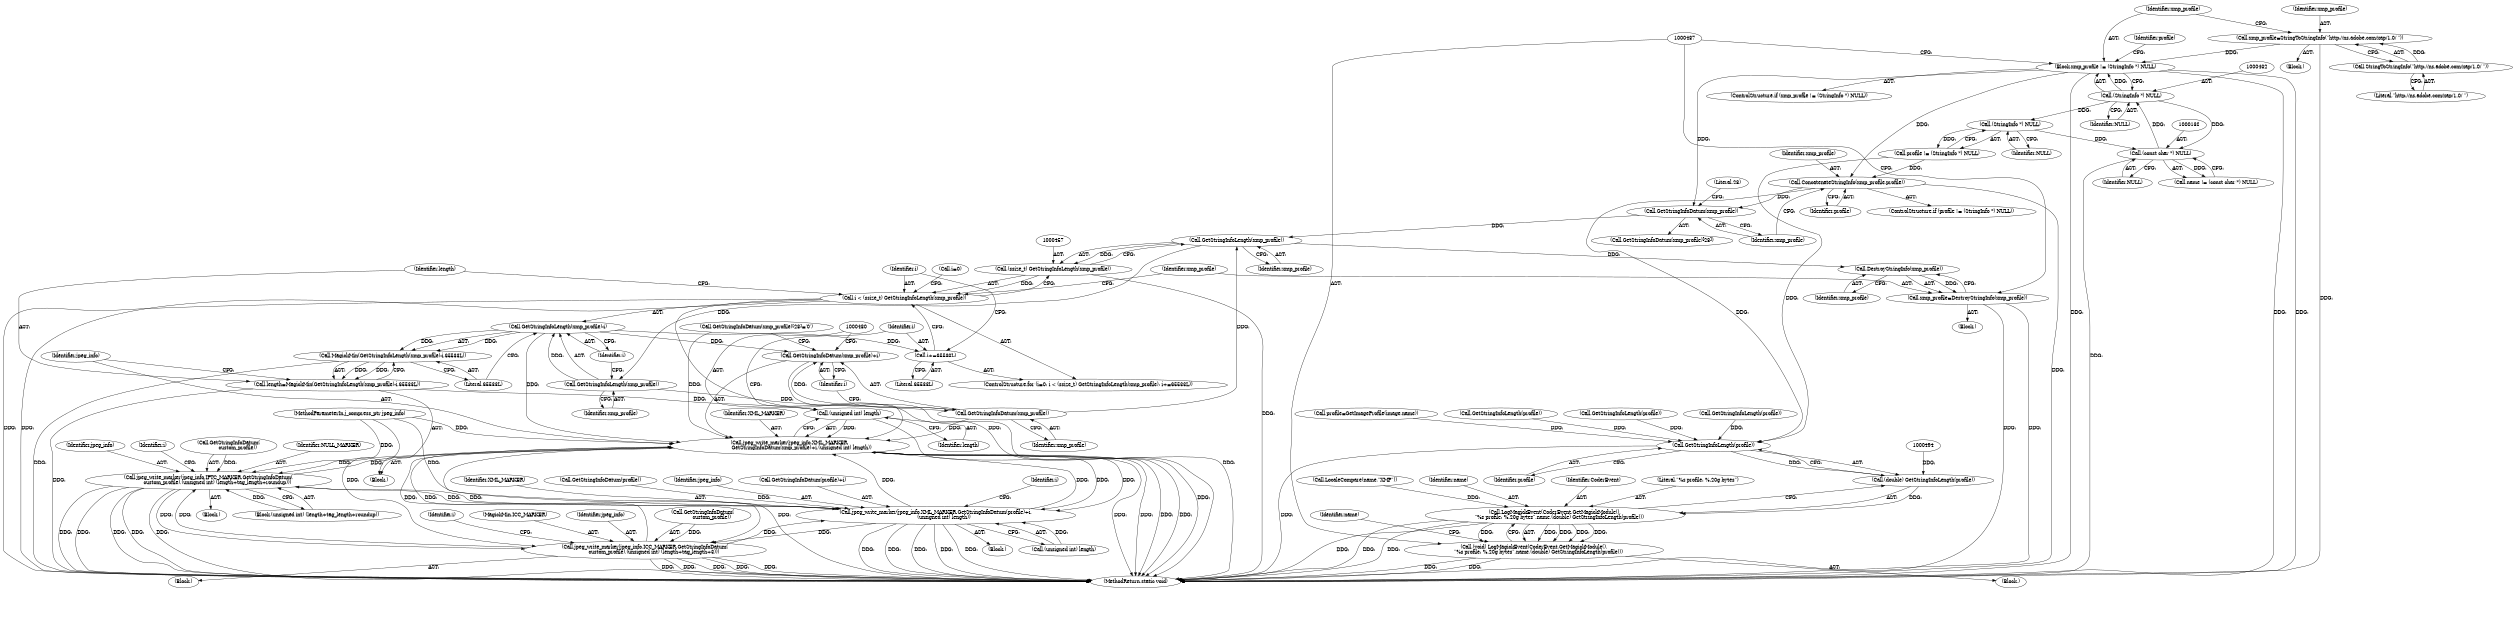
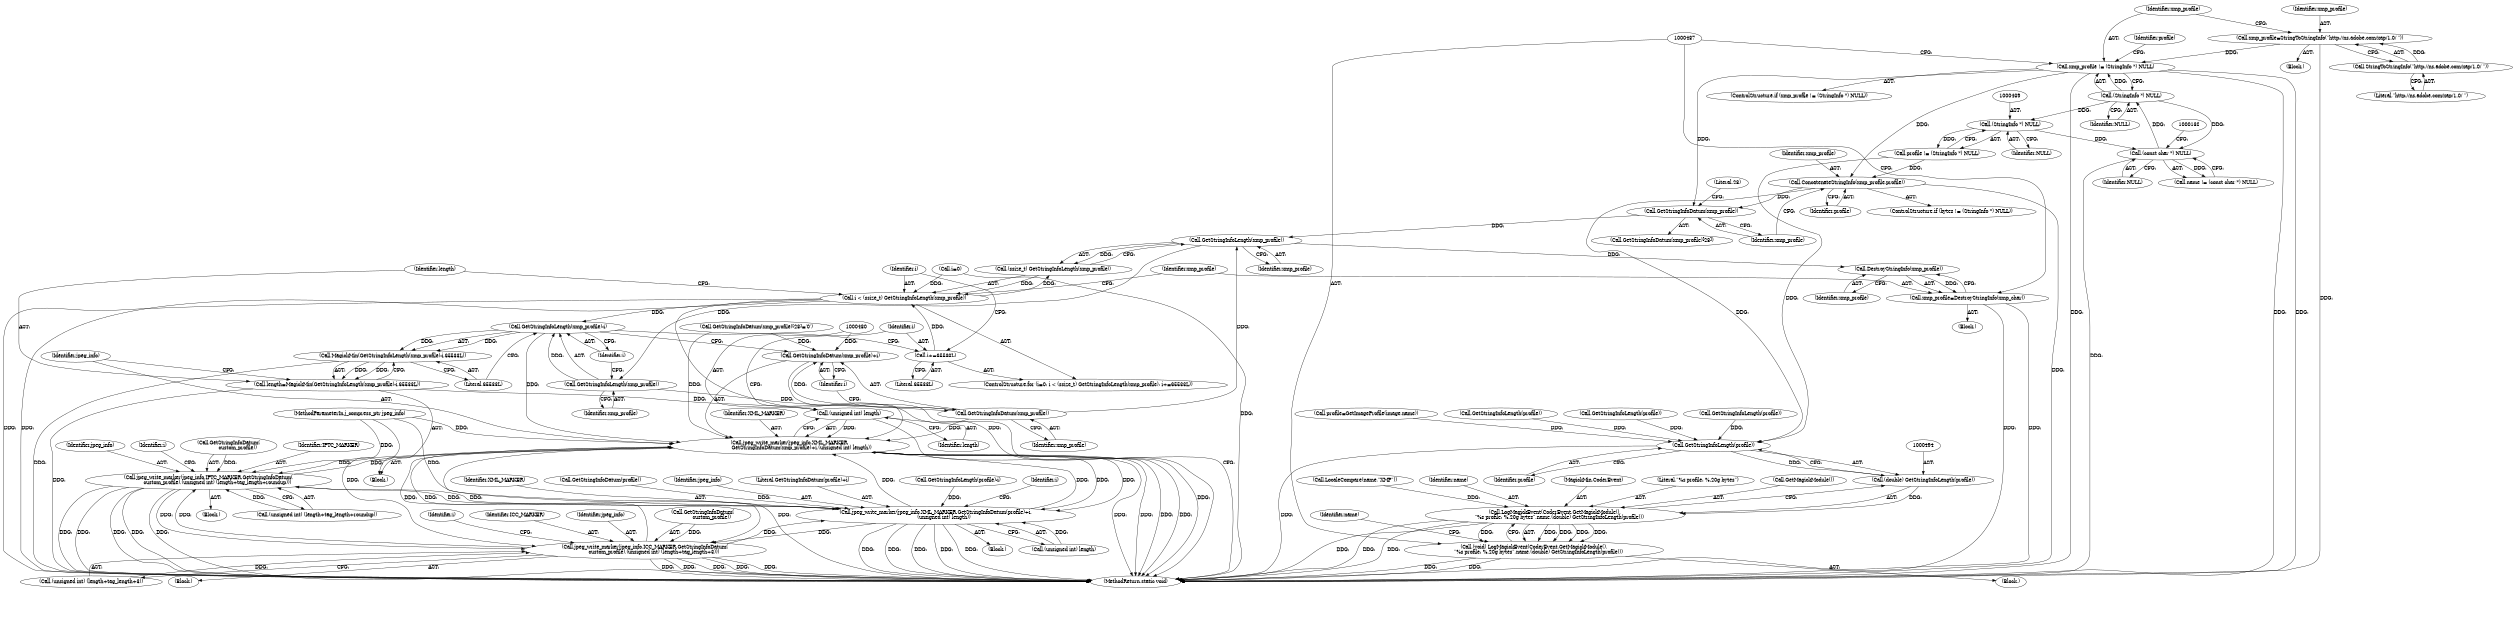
  digraph {
-   n1 [label="(Block,xmp_profile != (StringInfo *) NULL)"]
+   n1 [label="(Call,xmp_profile != (StringInfo *) NULL)"]
    n2 [label="(Call,(StringInfo *) NULL)"]
    n3 [label="(Call,ConcatenateStringInfo(xmp_profile,profile))"]
    n4 [label="(Call,GetStringInfoDatum(xmp_profile))"]
    n5 [label="(MethodReturn,static void)"]
    n6 [label="(ControlStructure,if (xmp_profile != (StringInfo *) NULL))"]
    n7 [label="(Call,(const char *) NULL)"]
    n8 [label="(Call,(StringInfo *) NULL)"]
    n9 [label="(Identifier,NULL)"]
    n10 [label="(Call,GetStringInfoLength(profile))"]
-   n11 [label="(ControlStructure,if (profile != (StringInfo *) NULL))"]
+   n11 [label="(ControlStructure,if (bytes != (StringInfo *) NULL))"]
    n12 [label="(Identifier,profile)"]
    n13 [label="(Call,GetStringInfoLength(xmp_profile))"]
    n14 [label="(Call,GetStringInfoDatum(xmp_profile)[28])"]
    n15 [label="(Identifier,xmp_profile)"]
    n16 [label="(Call,xmp_profile=StringToStringInfo(\"http://ns.adobe.com/xap/1.0/ \"))"]
    n17 [label="(Call,StringToStringInfo(\"http://ns.adobe.com/xap/1.0/ \"))"]
    n18 [label="(Block,)"]
    n19 [label="(Literal,\"http://ns.adobe.com/xap/1.0/ \")"]
    n20 [label="(Call,name != (const char *) NULL)"]
    n21 [label="(Identifier,NULL)"]
    n22 [label="(Identifier,NULL)"]
    n23 [label="(Call,profile != (StringInfo *) NULL)"]
    n24 [label="(Call,(double) GetStringInfoLength(profile))"]
    n25 [label="(Identifier,profile)"]
    n26 [label="(Call,(ssize_t) GetStringInfoLength(xmp_profile))"]
    n27 [label="(Call,GetStringInfoLength(xmp_profile))"]
    n28 [label="(Call,DestroyStringInfo(xmp_profile))"]
    n29 [label="(Identifier,xmp_profile)"]
    n30 [label="(Call,i < (ssize_t) GetStringInfoLength(xmp_profile))"]
    n31 [label="(Call,GetStringInfoLength(xmp_profile)-i)"]
    n32 [label="(Call,GetStringInfoDatum(xmp_profile))"]
    n33 [label="(Identifier,xmp_profile)"]
-   n34 [label="(Call,xmp_profile=DestroyStringInfo(xmp_profile))"]
+   n34 [label="(Call,xmp_profile=DestroyStringInfo(xmp_char))"]
    n35 [label="(Identifier,xmp_profile)"]
    n36 [label="(ControlStructure,for (i=0; i < (ssize_t) GetStringInfoLength(xmp_profile); i+=65533L))"]
    n37 [label="(Call,i+=65533L)"]
    n38 [label="(Call,MagickMin(GetStringInfoLength(xmp_profile)-i,65533L))"]
    n39 [label="(Call,jpeg_write_marker(jpeg_info,XML_MARKER,\n                GetStringInfoDatum(xmp_profile)+i,(unsigned int) length))"]
    n40 [label="(Call,GetStringInfoDatum(xmp_profile)+i)"]
    n41 [label="(Identifier,i)"]
    n42 [label="(Literal,65533L)"]
    n43 [label="(Call,length=MagickMin(GetStringInfoLength(xmp_profile)-i,65533L))"]
    n44 [label="(Literal,65533L)"]
    n45 [label="(Call,(unsigned int) length)"]
    n46 [label="(Block,)"]
    n47 [label="(Call,jpeg_write_marker(jpeg_info,XML_MARKER,GetStringInfoDatum(profile)+i,\n           (unsigned int) length))"]
    n48 [label="(Call,jpeg_write_marker(jpeg_info,ICC_MARKER,GetStringInfoDatum(\n            custom_profile),(unsigned int) (length+tag_length+3)))"]
    n49 [label="(Call,jpeg_write_marker(jpeg_info,IPTC_MARKER,GetStringInfoDatum(\n            custom_profile),(unsigned int) (length+tag_length+roundup)))"]
    n50 [label="(Identifier,i)"]
    n51 [label="(Identifier,length)"]
    n52 [label="(Call,(unsigned int) length)"]
    n53 [label="(Block,)"]
+   n54 [label="(Call,(unsigned int) (length+tag_length+3))"]
    n55 [label="(Block,)"]
    n56 [label="(Block,)"]
-   n57 [label="(Block,(unsigned int) (length+tag_length+roundup))"]
+   n57 [label="(Call,(unsigned int) (length+tag_length+roundup))"]
    n58 [label="(Identifier,xmp_profile)"]
    n59 [label="(Block,)"]
    n60 [label="(Call,LogMagickEvent(CoderEvent,GetMagickModule(),\n      \"%s profile: %.20g bytes\",name,(double) GetStringInfoLength(profile)))"]
    n61 [label="(Call,(void) LogMagickEvent(CoderEvent,GetMagickModule(),\n      \"%s profile: %.20g bytes\",name,(double) GetStringInfoLength(profile)))"]
    n62 [label="(Block,)"]
    n63 [label="(Identifier,name)"]
    n64 [label="(Call,GetStringInfoDatum(\n            custom_profile))"]
    n65 [label="(Identifier,xmp_profile)"]
-   n66 [label="(Identifier,CoderEvent)"]
+   n66 [label="(MagickMin,CoderEvent)"]
    n67 [label="(Literal,\"%s profile: %.20g bytes\")"]
    n68 [label="(Identifier,i)"]
    n69 [label="(Call,GetStringInfoLength(profile))"]
    n70 [label="(Call,profile=GetImageProfile(image,name))"]
    n71 [label="(Identifier,i)"]
    n72 [label="(Identifier,length)"]
    n73 [label="(Identifier,i)"]
    n74 [label="(Identifier,XML_MARKER)"]
    n75 [label="(Identifier,XML_MARKER)"]
    n76 [label="(Call,i=0)"]
    n77 [label="(Call,GetStringInfoDatum(\n            custom_profile))"]
-   n78 [label="(Identifier,NULL_MARKER)"]
+   n78 [label="(Identifier,IPTC_MARKER)"]
    n79 [label="(Identifier,jpeg_info)"]
+   n80 [label="(Call,GetMagickModule())"]
    n81 [label="(Call,GetStringInfoLength(profile))"]
    n82 [label="(Identifier,xmp_profile)"]
    n83 [label="(Call,GetStringInfoDatum(profile))"]
    n84 [label="(Identifier,jpeg_info)"]
-   n85 [label="(MagickMin,ICC_MARKER)"]
-   n86 [label="(Call,GetStringInfoDatum(profile)+i)"]
+   n85 [label="(Identifier,ICC_MARKER)"]
+   n86 [label="(Literal,GetStringInfoDatum(profile)+i)"]
    n87 [label="(Call,GetStringInfoLength(profile))"]
    n88 [label="(Call,GetStringInfoDatum(xmp_profile)[28]='\0')"]
    n89 [label="(Call,LocaleCompare(name,\"XMP\"))"]
    n90 [label="(MethodParameterIn,j_compress_ptr jpeg_info)"]
    n91 [label="(Identifier,jpeg_info)"]
    n92 [label="(Identifier,name)"]
    n93 [label="(Identifier,profile)"]
+   n94 [label="(Call,GetStringInfoLength(profile)-i)"]
    n95 [label="(Literal,28)"]
    n96 [label="(Identifier,i)"]
    n97 [label="(Identifier,i)"]
    n98 [label="(Identifier,xmp_profile)"]
    n99 [label="(Identifier,xmp_profile)"]
    n100 [label="(Identifier,jpeg_info)"]
    1000487
-   1000432
    1000130
-   1000457
+   1000439
    1000480
    1000494
    n1 -> n2 [label="CFG: "]
    n1 -> n3 [label="DDG: "]
    n1 -> n4 [label="DDG: "]
    n1 -> n5 [label="DDG: "]
    n1 -> n5 [label="DDG: "]
    n1 -> n5 [label="DDG: "]
    n1 -> n6 [label="AST: "]
    n2 -> n1 [label="AST: "]
    n2 -> n1 [label="DDG: "]
    n2 -> n7 [label="DDG: "]
    n2 -> n8 [label="DDG: "]
    n2 -> n9 [label="CFG: "]
    n3 -> n4 [label="DDG: "]
    n3 -> n5 [label="DDG: "]
    n3 -> n10 [label="DDG: "]
    n3 -> n11 [label="AST: "]
    n3 -> n12 [label="CFG: "]
    n4 -> n13 [label="DDG: "]
    n4 -> n14 [label="AST: "]
    n4 -> n15 [label="CFG: "]
    n7 -> n2 [label="DDG: "]
    n7 -> n5 [label="DDG: "]
    n7 -> n20 [label="AST: "]
    n7 -> n20 [label="DDG: "]
    n7 -> n21 [label="CFG: "]
    n8 -> n7 [label="DDG: "]
    n8 -> n22 [label="CFG: "]
    n8 -> n23 [label="AST: "]
    n8 -> n23 [label="DDG: "]
    n9 -> n2 [label="AST: "]
    n10 -> n5 [label="DDG: "]
    n10 -> n24 [label="AST: "]
    n10 -> n24 [label="DDG: "]
    n10 -> n25 [label="CFG: "]
    n12 -> n3 [label="AST: "]
    n13 -> n26 [label="AST: "]
    n13 -> n26 [label="DDG: "]
    n13 -> n27 [label="DDG: "]
    n13 -> n28 [label="DDG: "]
    n13 -> n29 [label="CFG: "]
    n15 -> n3 [label="CFG: "]
    n15 -> n4 [label="AST: "]
    n16 -> n1 [label="DDG: "]
    n16 -> n5 [label="DDG: "]
    n16 -> n17 [label="CFG: "]
    n16 -> n18 [label="AST: "]
    n17 -> n16 [label="AST: "]
    n17 -> n16 [label="DDG: "]
    n17 -> n19 [label="CFG: "]
    n19 -> n17 [label="AST: "]
    n20 -> n7 [label="CFG: "]
    n21 -> n7 [label="AST: "]
    n22 -> n8 [label="AST: "]
    n23 -> n3 [label="DDG: "]
    n23 -> n8 [label="CFG: "]
    n23 -> n10 [label="DDG: "]
    n24 -> n10 [label="CFG: "]
    n24 -> n60 [label="AST: "]
    n24 -> n60 [label="DDG: "]
    n25 -> n10 [label="AST: "]
-   n26 -> n5 [label="DDG: "]
+   n76 -> n5 [label="DDG: "]
    n26 -> n13 [label="CFG: "]
    n26 -> n30 [label="AST: "]
    n26 -> n30 [label="DDG: "]
    n27 -> n31 [label="AST: "]
    n27 -> n31 [label="DDG: "]
    n27 -> n32 [label="DDG: "]
    n27 -> n33 [label="CFG: "]
    n28 -> n34 [label="AST: "]
    n28 -> n34 [label="DDG: "]
    n28 -> n35 [label="CFG: "]
    n29 -> n13 [label="AST: "]
    n30 -> n5 [label="DDG: "]
    n30 -> n5 [label="DDG: "]
    n30 -> n5 [label="DDG: "]
-   n30 -> n26 [label="CFG: "]
-   n30 -> n31 [label="AST: "]
+   n30 -> n26 [label="DDG: "]
+   n30 -> n31 [label="DDG: "]
    n30 -> n36 [label="AST: "]
-   n31 -> n37 [label="DDG: "]
+   n31 -> n37 [label="CFG: "]
    n31 -> n38 [label="AST: "]
    n31 -> n38 [label="DDG: "]
    n31 -> n38 [label="DDG: "]
    n31 -> n39 [label="DDG: "]
-   n31 -> n40 [label="DDG: "]
+   n31 -> n40 [label="CFG: "]
    n31 -> n41 [label="CFG: "]
    n32 -> n13 [label="DDG: "]
    n32 -> n39 [label="DDG: "]
    n32 -> n40 [label="AST: "]
    n32 -> n40 [label="DDG: "]
    n32 -> n58 [label="CFG: "]
    n33 -> n27 [label="AST: "]
    n34 -> n5 [label="DDG: "]
    n34 -> n5 [label="DDG: "]
    n34 -> n28 [label="CFG: "]
    n34 -> n59 [label="AST: "]
    n35 -> n28 [label="AST: "]
-   n37 -> n30 [label="CFG: "]
+   n37 -> n30 [label="DDG: "]
    n37 -> n36 [label="AST: "]
    n37 -> n42 [label="CFG: "]
    n38 -> n5 [label="DDG: "]
    n38 -> n43 [label="AST: "]
    n38 -> n43 [label="DDG: "]
    n38 -> n43 [label="DDG: "]
    n38 -> n44 [label="CFG: "]
    n39 -> n5 [label="DDG: "]
    n39 -> n5 [label="DDG: "]
    n39 -> n5 [label="DDG: "]
    n39 -> n5 [label="DDG: "]
    n39 -> n5 [label="DDG: "]
    n39 -> n45 [label="CFG: "]
    n39 -> n46 [label="AST: "]
    n39 -> n47 [label="DDG: "]
    n39 -> n47 [label="DDG: "]
    n39 -> n48 [label="DDG: "]
    n39 -> n49 [label="DDG: "]
-   n40 -> n5 [label="DDG: "]
+   n40 -> n5 [label="CFG: "]
    n40 -> n39 [label="AST: "]
    n40 -> n50 [label="CFG: "]
    n41 -> n27 [label="CFG: "]
    n41 -> n31 [label="AST: "]
    n42 -> n37 [label="AST: "]
    n43 -> n5 [label="DDG: "]
    n43 -> n38 [label="CFG: "]
    n43 -> n45 [label="DDG: "]
    n43 -> n46 [label="AST: "]
    n44 -> n31 [label="CFG: "]
    n44 -> n38 [label="AST: "]
    n45 -> n5 [label="DDG: "]
    n45 -> n39 [label="AST: "]
    n45 -> n39 [label="DDG: "]
    n45 -> n51 [label="CFG: "]
    n47 -> n5 [label="DDG: "]
    n47 -> n5 [label="DDG: "]
    n47 -> n5 [label="DDG: "]
    n47 -> n5 [label="DDG: "]
    n47 -> n5 [label="DDG: "]
    n47 -> n39 [label="DDG: "]
    n47 -> n39 [label="DDG: "]
    n47 -> n48 [label="DDG: "]
    n47 -> n49 [label="DDG: "]
    n47 -> n52 [label="CFG: "]
    n47 -> n53 [label="AST: "]
    n48 -> n5 [label="DDG: "]
    n48 -> n5 [label="DDG: "]
    n48 -> n5 [label="DDG: "]
    n48 -> n5 [label="DDG: "]
    n48 -> n5 [label="DDG: "]
    n48 -> n39 [label="DDG: "]
    n48 -> n47 [label="DDG: "]
    n48 -> n49 [label="DDG: "]
+   n48 -> n54 [label="CFG: "]
    n48 -> n55 [label="AST: "]
    n49 -> n5 [label="DDG: "]
    n49 -> n5 [label="DDG: "]
    n49 -> n5 [label="DDG: "]
    n49 -> n5 [label="DDG: "]
    n49 -> n5 [label="DDG: "]
    n49 -> n39 [label="DDG: "]
    n49 -> n47 [label="DDG: "]
    n49 -> n48 [label="DDG: "]
    n49 -> n56 [label="AST: "]
    n49 -> n57 [label="CFG: "]
    n50 -> n32 [label="CFG: "]
    n50 -> n40 [label="AST: "]
    n51 -> n45 [label="AST: "]
    n52 -> n47 [label="AST: "]
    n52 -> n47 [label="DDG: "]
+   n54 -> n48 [label="AST: "]
+   n54 -> n48 [label="DDG: "]
    n57 -> n49 [label="AST: "]
    n57 -> n49 [label="DDG: "]
    n58 -> n32 [label="AST: "]
    n60 -> n5 [label="DDG: "]
    n60 -> n5 [label="DDG: "]
    n60 -> n5 [label="DDG: "]
    n60 -> n24 [label="CFG: "]
    n60 -> n61 [label="AST: "]
    n60 -> n61 [label="DDG: "]
    n60 -> n61 [label="DDG: "]
    n60 -> n61 [label="DDG: "]
    n60 -> n61 [label="DDG: "]
    n60 -> n61 [label="DDG: "]
    n61 -> n5 [label="DDG: "]
    n61 -> n5 [label="DDG: "]
    n61 -> n60 [label="CFG: "]
    n61 -> n62 [label="AST: "]
    n63 -> n61 [label="CFG: "]
    n64 -> n48 [label="AST: "]
    n64 -> n48 [label="DDG: "]
    n65 -> n3 [label="AST: "]
    n66 -> n60 [label="AST: "]
    n67 -> n60 [label="AST: "]
    n68 -> n30 [label="AST: "]
    n68 -> n37 [label="CFG: "]
    n69 -> n10 [label="DDG: "]
    n70 -> n10 [label="DDG: "]
    n71 -> n48 [label="CFG: "]
    n72 -> n30 [label="CFG: "]
    n72 -> n43 [label="AST: "]
    n73 -> n49 [label="CFG: "]
    n74 -> n39 [label="AST: "]
    n75 -> n47 [label="AST: "]
-   n76 -> n30 [label="CFG: "]
+   n76 -> n30 [label="DDG: "]
    n77 -> n49 [label="AST: "]
    n77 -> n49 [label="DDG: "]
    n78 -> n49 [label="AST: "]
    n79 -> n39 [label="AST: "]
    n79 -> n43 [label="CFG: "]
+   n80 -> n60 [label="AST: "]
    n81 -> n10 [label="DDG: "]
    n82 -> n1 [label="AST: "]
    n82 -> n16 [label="CFG: "]
    n83 -> n47 [label="DDG: "]
    n84 -> n47 [label="AST: "]
    n85 -> n48 [label="AST: "]
    n86 -> n47 [label="AST: "]
    n87 -> n10 [label="DDG: "]
    n88 -> n39 [label="DDG: "]
-   n88 -> n40 [label="CFG: "]
+   n88 -> n40 [label="DDG: "]
    n89 -> n60 [label="DDG: "]
    n90 -> n39 [label="DDG: "]
    n90 -> n47 [label="DDG: "]
    n90 -> n48 [label="DDG: "]
    n90 -> n49 [label="DDG: "]
    n91 -> n48 [label="AST: "]
    n92 -> n60 [label="AST: "]
    n93 -> n1 [label="CFG: "]
+   n94 -> n47 [label="DDG: "]
    n95 -> n4 [label="CFG: "]
    n96 -> n47 [label="CFG: "]
    n97 -> n37 [label="AST: "]
    n97 -> n39 [label="CFG: "]
    n98 -> n16 [label="AST: "]
    n99 -> n30 [label="CFG: "]
    n99 -> n34 [label="AST: "]
    n100 -> n49 [label="AST: "]
    1000487 -> n1 [label="CFG: "]
    1000487 -> n34 [label="CFG: "]
    1000487 -> n61 [label="AST: "]
-   1000432 -> n2 [label="AST: "]
-   1000130 -> n7 [label="AST: "]
-   1000457 -> n26 [label="AST: "]
-   1000480 -> n40 [label="CFG: "]
+   1000130 -> n7 [label="CFG: "]
+   1000439 -> n8 [label="AST: "]
+   1000480 -> n40 [label="DDG: "]
    1000480 -> n45 [label="AST: "]
-   1000494 -> n24 [label="DDG: "]
+   1000494 -> n24 [label="AST: "]
  }
